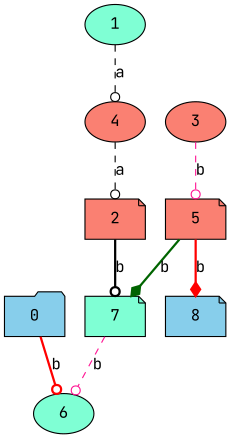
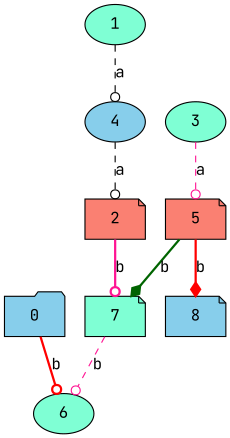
  strict digraph {
    fontname="JetBrains Mono"
    node [fillcolor=skyblue fontname="JetBrains Mono" shape=ellipse style=filled]
    edge [arrowhead=odot color=deeppink fontname="JetBrains Mono" style=bold]
    0 [shape=folder]
    6 [fillcolor=aquamarine]
    2 [fillcolor=salmon shape=note]
    7 [fillcolor=aquamarine shape=note]
-   4 [fillcolor=salmon]
-   3 [fillcolor=salmon]
+   4
+   3 [fillcolor=aquamarine]
    5 [fillcolor=salmon shape=note]
    8 [shape=note]
    1 [fillcolor=aquamarine]
    0 -> 6 [color=red label=b]
-   2 -> 7 [color=black label=b]
+   2 -> 7 [label=b]
    7 -> 6 [label=b style=dashed]
    4 -> 2 [color=black label=a style=dashed]
-   3 -> 5 [label=b style=dashed]
+   3 -> 5 [label=a style=dashed]
    5 -> 7 [arrowhead=diamond color=darkgreen label=b]
    5 -> 8 [arrowhead=diamond color=red label=b]
    1 -> 4 [color=black label=a style=dashed]
  }
